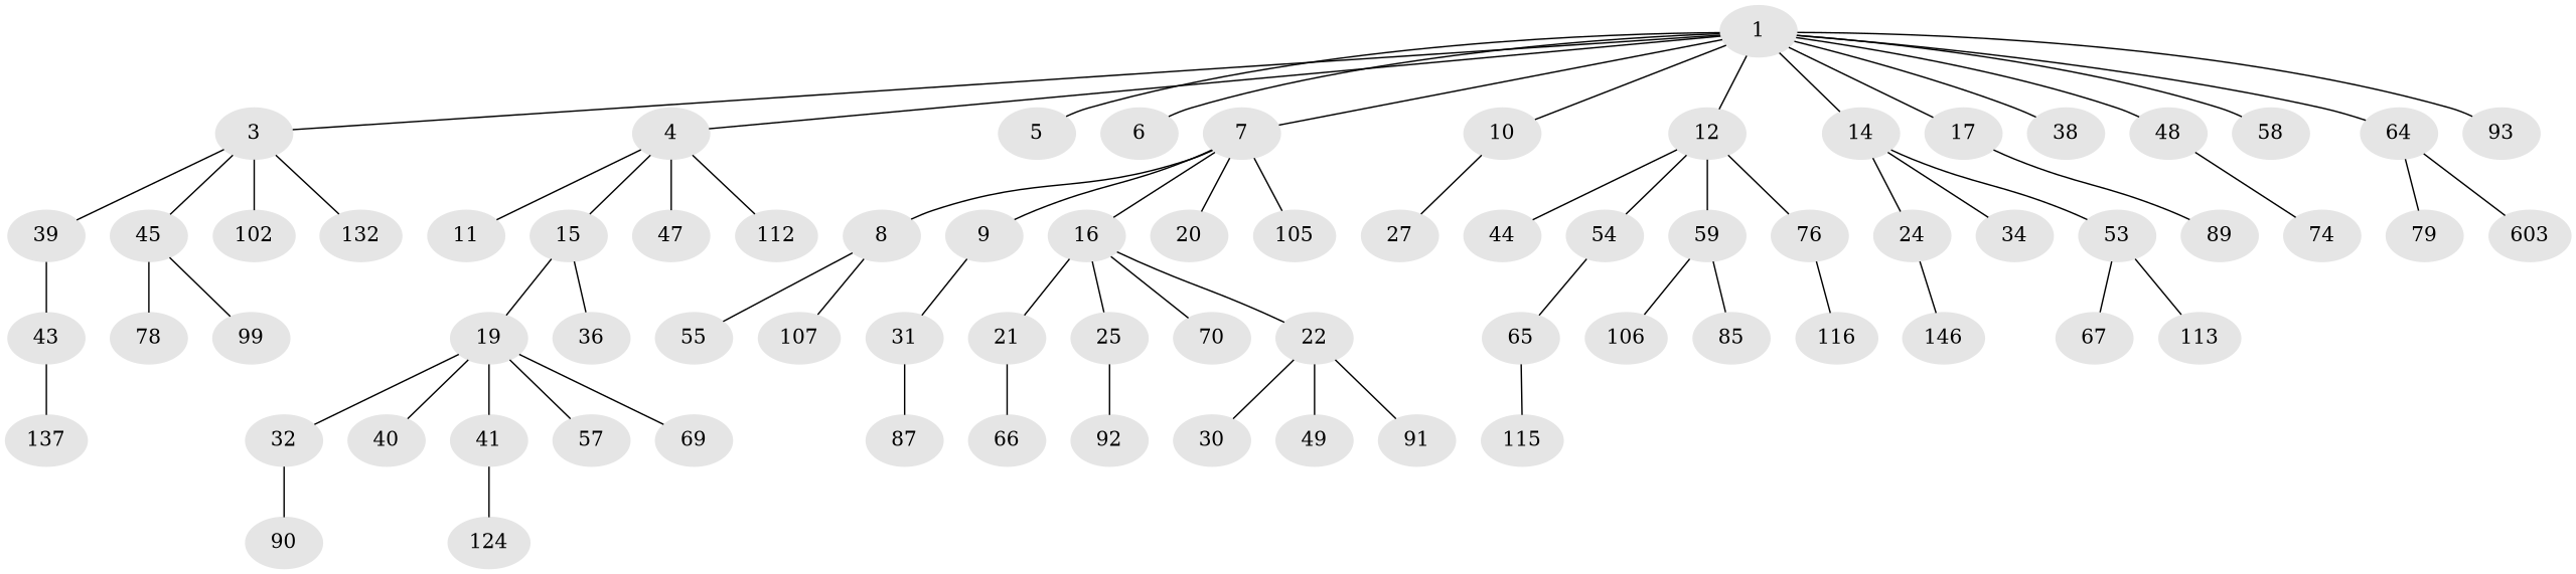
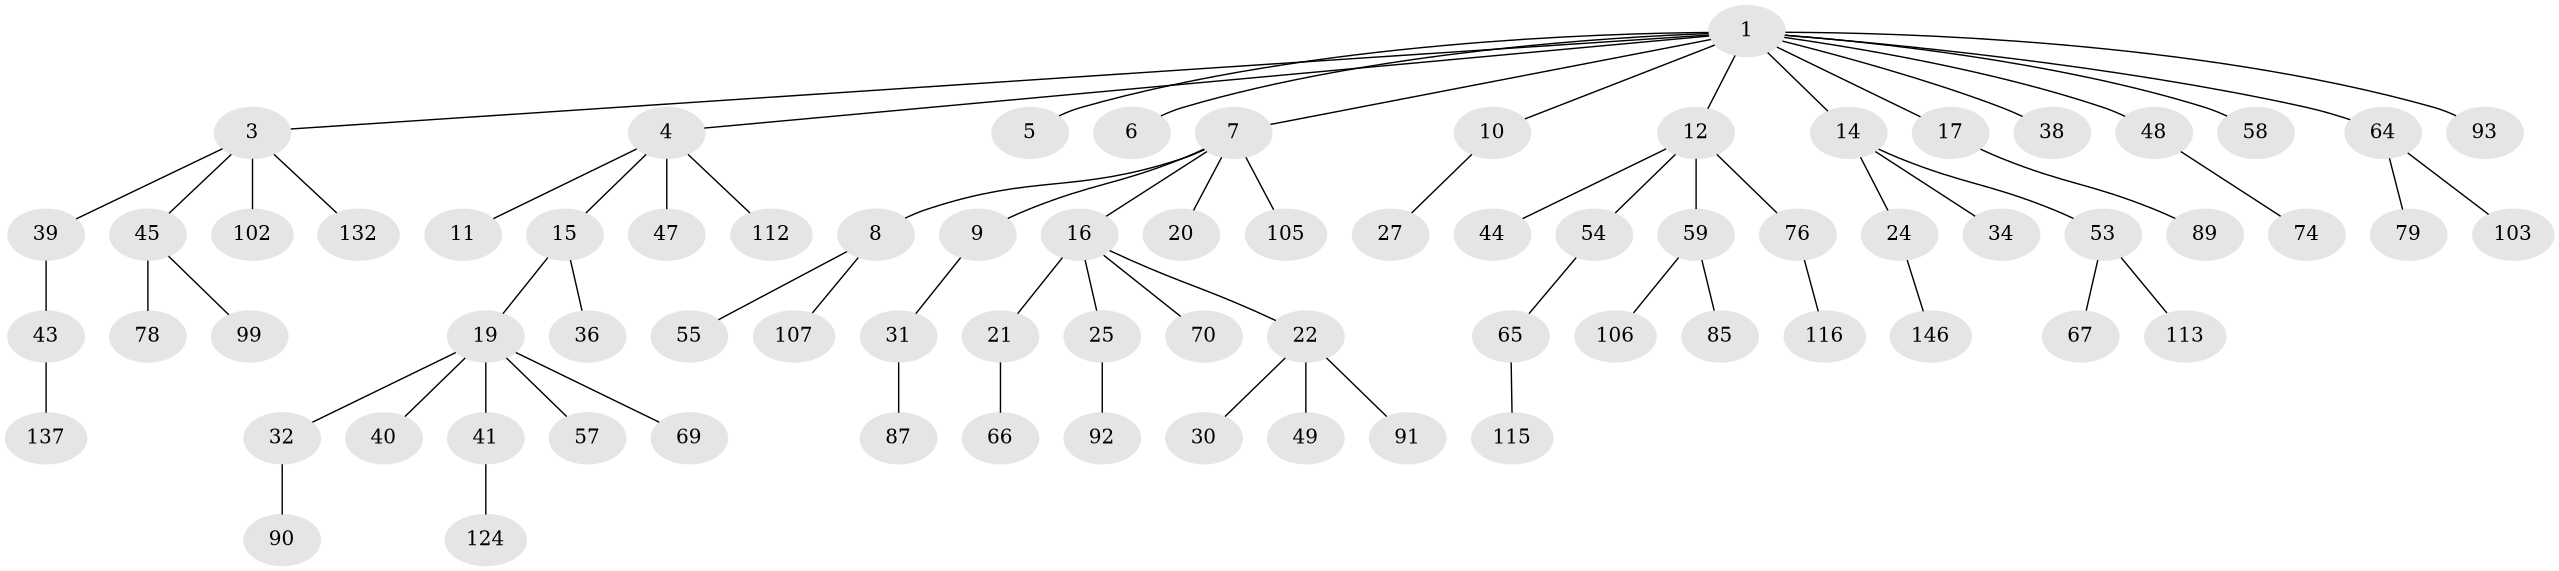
  graph {
    node [color=gray90 style=filled]
    1 [super="+2"]
    3
    4
    5 [super="+37+28"]
    6 [super="+136"]
    7
    10
    12 [super="+35+13+33"]
    14 [super="+23"]
    17 [super="+81+108"]
    38
    48 [super="+51"]
    58 [super="+72+84"]
    64 [super="+71"]
    93 [super="+128"]
    39 [super="+82"]
    45 [super="+52"]
    102 [super="+131"]
    132
    11
    15 [super="+18"]
    47
    112
    8
    9
    16 [super="+117+125+96"]
    20 [super="+46"]
    105 [super="+120"]
    27
    44 [super="+100+56"]
    54
    59 [super="+129+98"]
    76
    24
    34 [super="+148"]
    53
    89 [super="+101"]
    74 [super="+139"]
    79
-   103 [super="+141" label=603]
+   103 [super="+141"]
    43
    78
    99
    19
    36
    55 [super="+77+61+104"]
    107
    31 [super="+50"]
    21
    25 [super="+118"]
    70
    22
    87
    65
    106
    85 [super="+134"]
    116
    146
    67
    113 [super="+130"]
    32 [super="+73+75"]
    40 [super="+142"]
    41 [super="+86+80+88+138"]
    57 [super="+94"]
    69 [super="+122"]
    66
    92 [super="+95"]
    90
    124
    30
    49 [super="+126+144+60"]
    91
    137
    115 [super="+140"]
    1 -- 3
    1 -- 4
    1 -- 5
    1 -- 6
    1 -- 7
    1 -- 10
    1 -- 12
    1 -- 14
    1 -- 17
    1 -- 38
    1 -- 48
    1 -- 58
    1 -- 64
    1 -- 93
    3 -- 39
    3 -- 45
    3 -- 102
    3 -- 132
    4 -- 11
    4 -- 15
    4 -- 47
    4 -- 112
    7 -- 8
    7 -- 9
    7 -- 16
    7 -- 20
    7 -- 105
    10 -- 27
    12 -- 44
    12 -- 54
    12 -- 59
    12 -- 76
    14 -- 24
    14 -- 34
    14 -- 53
    17 -- 89
    48 -- 74
    64 -- 79
    64 -- 103
    39 -- 43
    45 -- 78
    45 -- 99
    15 -- 19
    15 -- 36
    8 -- 55
    8 -- 107
    9 -- 31
    16 -- 21
    16 -- 25
    16 -- 70
    16 -- 22
    54 -- 65
    59 -- 106
    59 -- 85
    76 -- 116
    24 -- 146
    53 -- 67
    53 -- 113
    43 -- 137
    19 -- 32
    19 -- 40
    19 -- 41
    19 -- 57
    19 -- 69
    31 -- 87
    21 -- 66
    25 -- 92
    22 -- 30
    22 -- 49
    22 -- 91
    65 -- 115
    32 -- 90
    41 -- 124
  }
